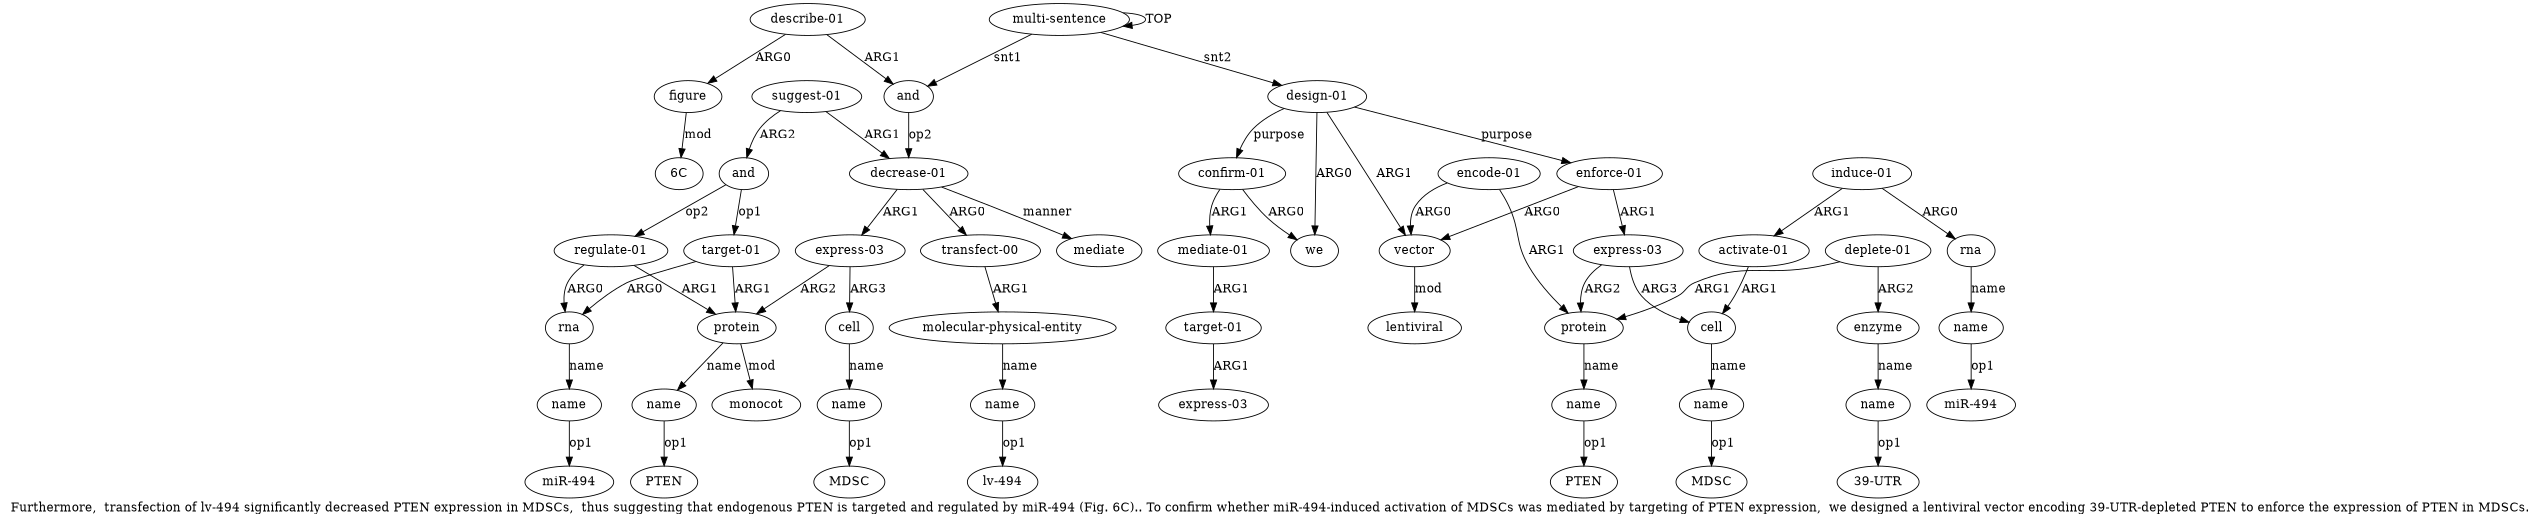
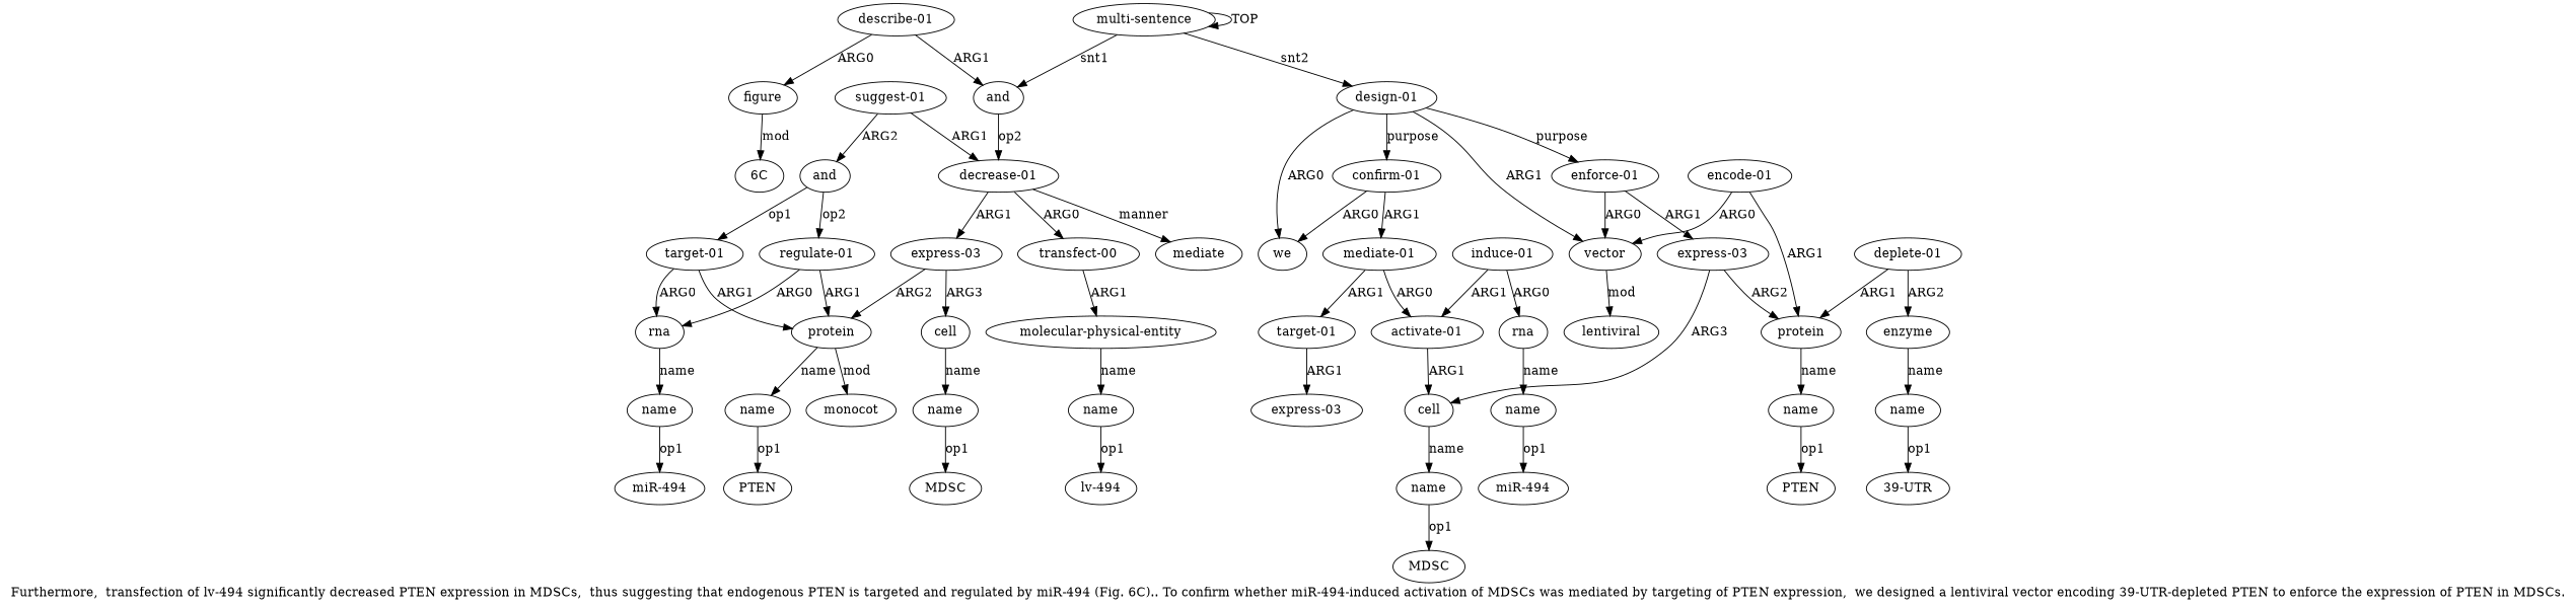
  digraph {
    label="Furthermore,  transfection of lv-494 significantly decreased PTEN expression in MDSCs,  thus suggesting that endogenous PTEN is targeted and regulated by miR-494 (Fig. 6C).. To confirm whether miR-494-induced activation of MDSCs was mediated by targeting of PTEN expression,  we designed a lentiviral vector encoding 39-UTR-depleted PTEN to enforce the expression of PTEN in MDSCs."
    node [color=black gold_ind=-1 gold_label=name test_ind=-1 test_label=name]
    edge [color=black gold_label=ARG1 test_label=ARG1]
    n1 [gold_ind=20 gold_label=figure label=figure test_ind=20 test_label=figure]
    n2 [gold_label="6C" label="6C" test_label="6C"]
    n3 [gold_ind=21 gold_label="design-01" label="design-01" test_ind=21 test_label="design-01"]
    n4 [gold_ind=22 gold_label=we label=we test_ind=22 test_label=we]
    n5 [gold_ind=23 gold_label=vector label=vector test_ind=23 test_label=vector]
    n6 [gold_ind=31 gold_label="enforce-01" label="enforce-01" test_ind=31 test_label="enforce-01"]
    n7 [gold_ind=35 gold_label="confirm-01" label="confirm-01" test_ind=35 test_label="confirm-01"]
    n8 [gold_ind=24 gold_label=lentiviral label=lentiviral test_ind=24 test_label=lentiviral]
    n9 [gold_ind=32 gold_label="express-03" label="express-03" test_ind=32 test_label="express-03"]
    n10 [gold_ind=36 gold_label="mediate-01" label="mediate-01" test_ind=36 test_label="mediate-01"]
    n11 [gold_ind=26 gold_label=protein label=protein test_ind=26 test_label=protein]
    n12 [gold_ind=33 gold_label=cell label=cell test_ind=33 test_label=cell]
    n13 [gold_ind=37 gold_label="activate-01" label="activate-01" test_ind=37 test_label="activate-01"]
    n14 [gold_ind=41 gold_label="target-01" label="target-01" test_ind=41 test_label="target-01"]
    n15 [gold_ind=25 gold_label="encode-01" label="encode-01" test_ind=25 test_label="encode-01"]
    n16 [gold_ind=27 label=name test_ind=27]
    n17 [gold_label=PTEN label=PTEN test_label=PTEN]
    n18 [gold_ind=28 gold_label="deplete-01" label="deplete-01" test_ind=28 test_label="deplete-01"]
    n19 [gold_ind=29 gold_label=enzyme label=enzyme test_ind=29 test_label=enzyme]
    n20 [gold_ind=30 label=name test_ind=30]
    n21 [gold_label="39-UTR" label="39-UTR" test_label="39-UTR"]
    n22 [gold_ind=34 label=name test_ind=34]
    n23 [gold_label=MDSC label=MDSC test_label=MDSC]
    n24 [gold_ind=42 gold_label="express-03" label="express-03" test_ind=42 test_label="express-03"]
    n25 [gold_ind=15 gold_label=protein label=protein test_ind=15 test_label=protein]
    n26 [gold_ind=17 gold_label=monocot label=monocot test_ind=17 test_label=monocot]
    n27 [gold_ind=16 label=name test_ind=16]
    n28 [gold_label=PTEN label=PTEN test_label=PTEN]
    n29 [gold_ind=14 label=name test_ind=14]
    n30 [gold_label="miR-494" label="miR-494" test_label="miR-494"]
    n31 [gold_ind=11 gold_label=and label=and test_ind=11 test_label=and]
    n32 [gold_ind=12 gold_label="target-01" label="target-01" test_ind=12 test_label="target-01"]
    n33 [gold_ind=18 gold_label="regulate-01" label="regulate-01" test_ind=18 test_label="regulate-01"]
    n34 [gold_ind=13 gold_label=rna label=rna test_ind=13 test_label=rna]
    n35 [gold_ind=10 gold_label="suggest-01" label="suggest-01" test_ind=10 test_label="suggest-01"]
    n36 [gold_ind=2 gold_label="decrease-01" label="decrease-01" test_ind=2 test_label="decrease-01"]
    n37 [gold_ind=3 gold_label="transfect-00" label="transfect-00" test_ind=3 test_label="transfect-00"]
    n38 [gold_ind=6 gold_label="express-03" label="express-03" test_ind=6 test_label="express-03"]
    n39 [gold_ind=9 gold_label=significant label=mediate test_ind=9 test_label=significant]
    n40 [gold_ind=4 gold_label="molecular-physical-entity" label="molecular-physical-entity" test_ind=4 test_label="molecular-physical-entity"]
    n41 [gold_ind=7 gold_label=cell label=cell test_ind=7 test_label=cell]
    n42 [gold_ind=39 gold_label=rna label=rna test_ind=39 test_label=rna]
    n43 [gold_ind=40 label=name test_ind=40]
    n44 [gold_label="miR-494" label="miR-494" test_label="miR-494"]
    n45 [gold_ind=38 gold_label="induce-01" label="induce-01" test_ind=38 test_label="induce-01"]
    n46 [gold_ind=19 gold_label="describe-01" label="describe-01" test_ind=19 test_label="describe-01"]
    n47 [gold_ind=1 gold_label=and label=and test_ind=1 test_label=and]
    n48 [gold_ind=0 gold_label="multi-sentence" label="multi-sentence" test_ind=0 test_label="multi-sentence"]
    n49 [gold_ind=5 label=name test_ind=5]
    n50 [gold_label="lv-494" label="lv-494" test_label="lv-494"]
    n51 [gold_ind=8 label=name test_ind=8]
    n52 [gold_label=MDSC label=MDSC test_label=MDSC]
    n1 -> n2 [gold_label=mod label=mod test_label=mod]
    n3 -> n4 [gold_label=ARG0 label=ARG0 test_label=ARG0]
    n3 -> n5 [label=ARG1]
    n3 -> n6 [gold_label=purpose label=purpose test_label=purpose]
    n3 -> n7 [gold_label=purpose label=purpose test_label=purpose]
    n5 -> n8 [gold_label=mod label=mod test_label=mod]
    n6 -> n5 [gold_label=ARG0 label=ARG0 test_label=ARG0]
    n6 -> n9 [label=ARG1]
    n7 -> n4 [gold_label=ARG0 label=ARG0 test_label=ARG0]
    n7 -> n10 [label=ARG1]
    n9 -> n11 [gold_label=ARG2 label=ARG2 test_label=ARG2]
    n9 -> n12 [gold_label=ARG3 label=ARG3 test_label=ARG3]
+   n10 -> n13 [gold_label=ARG0 label=ARG0 test_label=ARG0]
    n10 -> n14 [label=ARG1]
    n11 -> n16 [gold_label=name label=name test_label=name]
    n12 -> n22 [gold_label=name label=name test_label=name]
    n13 -> n12 [label=ARG1]
    n14 -> n24 [label=ARG1]
    n15 -> n5 [gold_label=ARG0 label=ARG0 test_label=ARG0]
    n15 -> n11 [label=ARG1]
    n16 -> n17 [gold_label=op1 label=op1 test_label=op1]
    n18 -> n11 [label=ARG1]
    n18 -> n19 [gold_label=ARG2 label=ARG2 test_label=ARG2]
    n19 -> n20 [gold_label=name label=name test_label=name]
    n20 -> n21 [gold_label=op1 label=op1 test_label=op1]
    n22 -> n23 [gold_label=op1 label=op1 test_label=op1]
    n25 -> n26 [gold_label=mod label=mod test_label=mod]
    n25 -> n27 [gold_label=name label=name test_label=name]
    n27 -> n28 [gold_label=op1 label=op1 test_label=op1]
    n29 -> n30 [gold_label=op1 label=op1 test_label=op1]
    n31 -> n32 [gold_label=op1 label=op1 test_label=op1]
    n31 -> n33 [gold_label=op2 label=op2 test_label=op2]
    n32 -> n25 [label=ARG1]
    n32 -> n34 [gold_label=ARG0 label=ARG0 test_label=ARG0]
    n33 -> n25 [label=ARG1]
    n33 -> n34 [gold_label=ARG0 label=ARG0 test_label=ARG0]
    n34 -> n29 [gold_label=name label=name test_label=name]
    n35 -> n31 [gold_label=ARG2 label=ARG2 test_label=ARG2]
    n35 -> n36 [label=ARG1]
    n36 -> n37 [gold_label=ARG0 label=ARG0 test_label=ARG0]
    n36 -> n38 [label=ARG1]
    n36 -> n39 [gold_label=manner label=manner test_label=manner]
    n37 -> n40 [label=ARG1]
    n38 -> n25 [gold_label=ARG2 label=ARG2 test_label=ARG2]
    n38 -> n41 [gold_label=ARG3 label=ARG3 test_label=ARG3]
    n40 -> n49 [gold_label=name label=name test_label=name]
    n41 -> n51 [gold_label=name label=name test_label=name]
    n42 -> n43 [gold_label=name label=name test_label=name]
    n43 -> n44 [gold_label=op1 label=op1 test_label=op1]
    n45 -> n13 [label=ARG1]
    n45 -> n42 [gold_label=ARG0 label=ARG0 test_label=ARG0]
    n46 -> n1 [gold_label=ARG0 label=ARG0 test_label=ARG0]
    n46 -> n47 [label=ARG1]
    n47 -> n36 [gold_label=op2 label=op2 test_label=op2]
    n48 -> n3 [gold_label=snt2 label=snt2 test_label=snt2]
    n48 -> n47 [gold_label=snt1 label=snt1 test_label=snt1]
    n48 -> n48 [gold_label=TOP label=TOP test_label=TOP]
    n49 -> n50 [gold_label=op1 label=op1 test_label=op1]
    n51 -> n52 [gold_label=op1 label=op1 test_label=op1]
  }
